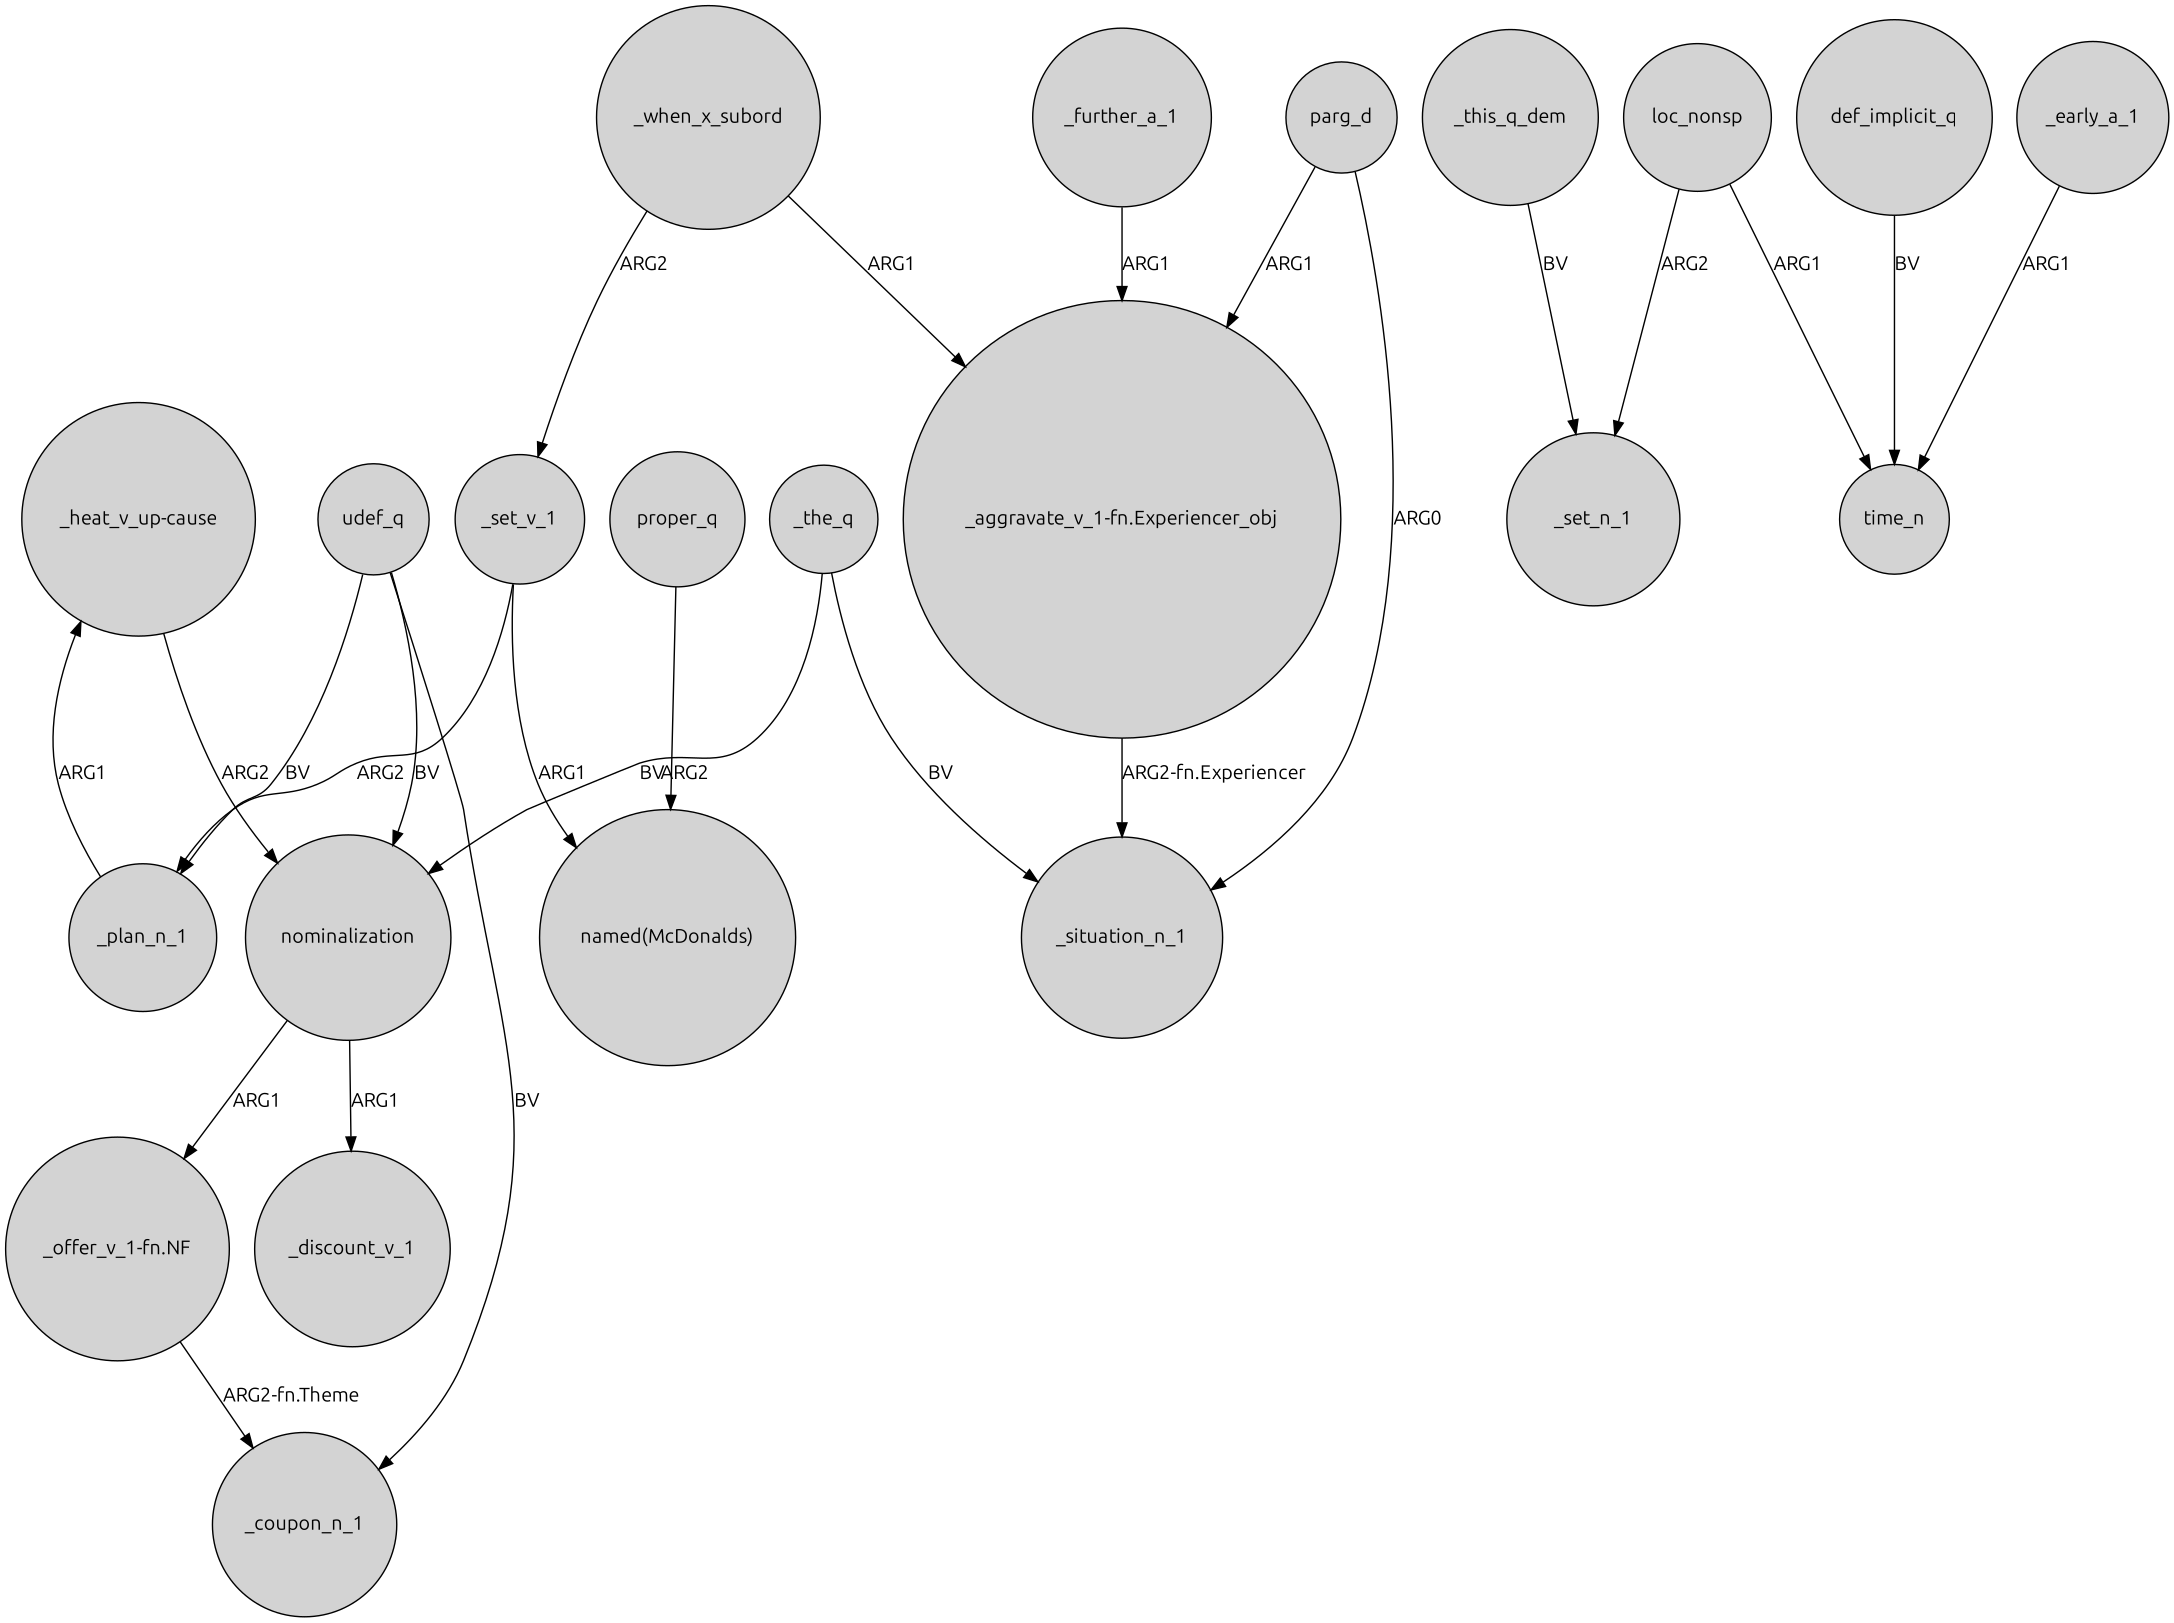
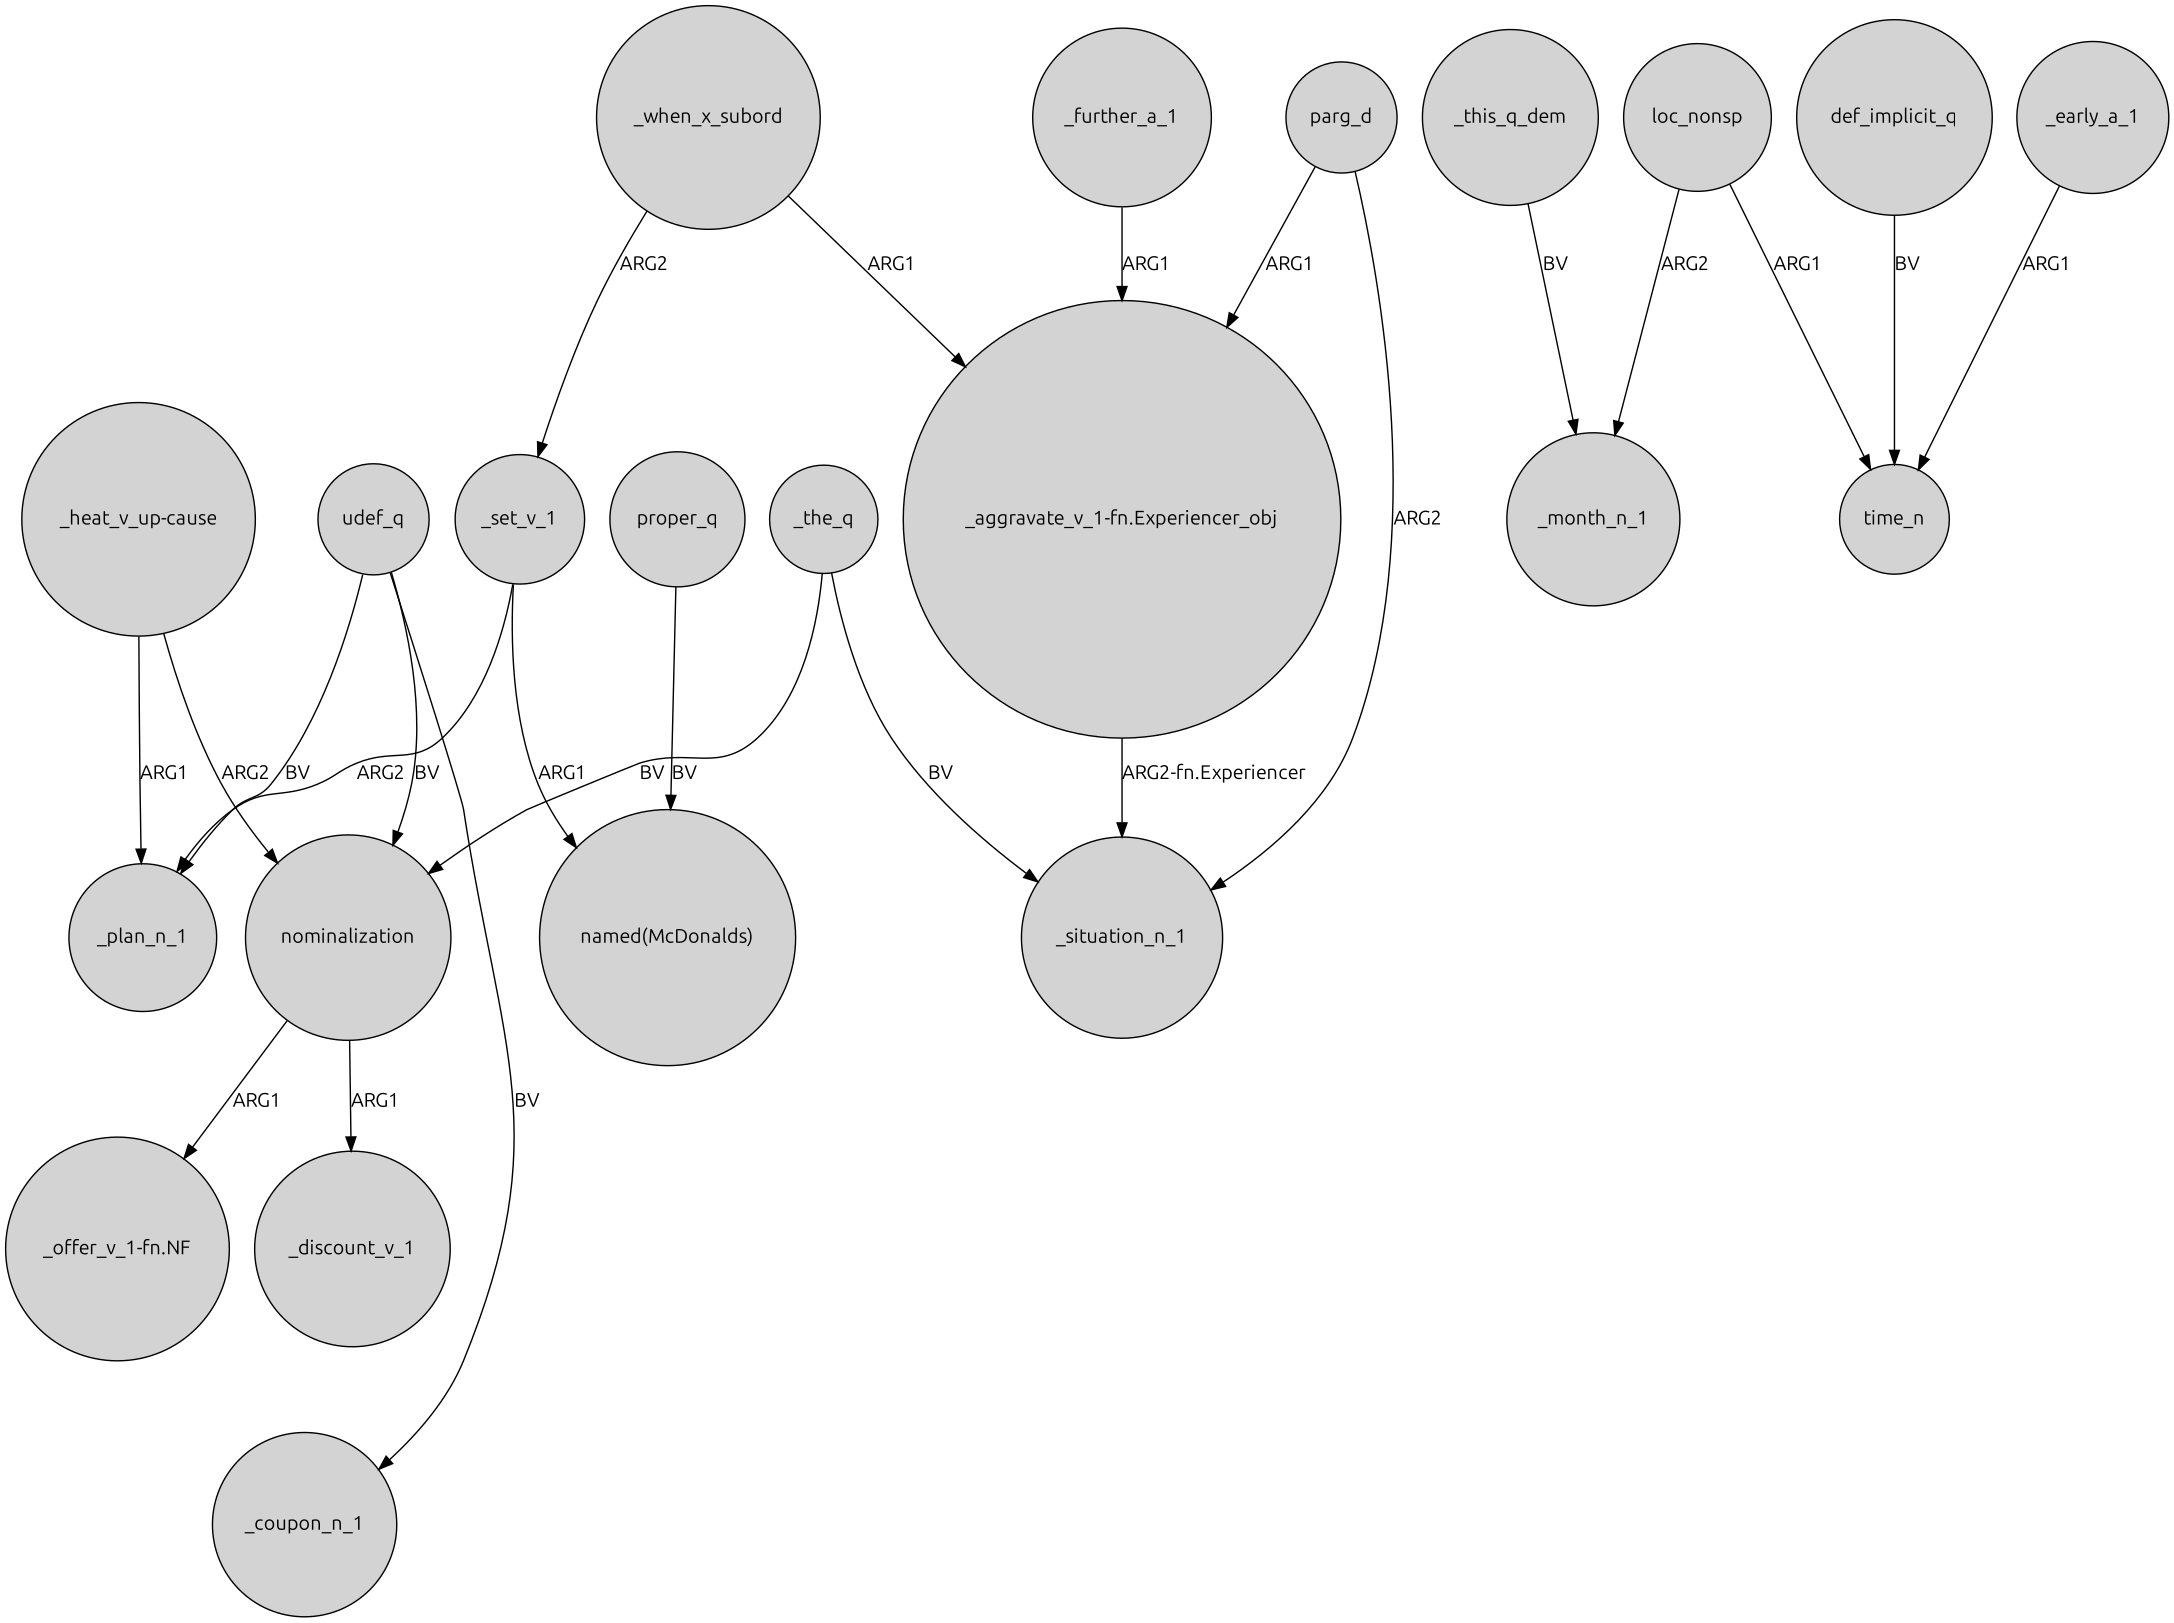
  digraph {
    fontname=Ubuntu
    node [fontname=Ubuntu shape=circle style=filled]
    edge [fontname=Ubuntu]
    "_heat_v_up-cause"
    nominalization
    "_offer_v_1-fn.NF"
    _discount_v_1
    _coupon_n_1
    _the_q
    _situation_n_1
    loc_nonsp
-   _month_n_1 [label=_set_n_1]
+   _month_n_1
    time_n
    "_aggravate_v_1-fn.Experiencer_obj"
    _this_q_dem
    _set_v_1
    "named(McDonalds)"
    _plan_n_1
    _further_a_1
    _when_x_subord
    udef_q
    parg_d
    _early_a_1
    proper_q
    def_implicit_q
    "_heat_v_up-cause" -> nominalization [label=ARG2]
    nominalization -> "_offer_v_1-fn.NF" [label=ARG1]
    nominalization -> _discount_v_1 [label=ARG1]
-   "_offer_v_1-fn.NF" -> _coupon_n_1 [label="ARG2-fn.Theme"]
    _the_q -> nominalization [label=BV]
    _the_q -> _situation_n_1 [label=BV]
    loc_nonsp -> _month_n_1 [label=ARG2]
    loc_nonsp -> time_n [label=ARG1]
    "_aggravate_v_1-fn.Experiencer_obj" -> _situation_n_1 [label="ARG2-fn.Experiencer"]
    _this_q_dem -> _month_n_1 [label=BV]
    _set_v_1 -> "named(McDonalds)" [label=ARG1]
    _set_v_1 -> _plan_n_1 [label=ARG2]
-   _plan_n_1 -> "_heat_v_up-cause" [label=ARG1]
+   "_heat_v_up-cause" -> _plan_n_1 [label=ARG1]
    _further_a_1 -> "_aggravate_v_1-fn.Experiencer_obj" [label=ARG1]
    _when_x_subord -> "_aggravate_v_1-fn.Experiencer_obj" [label=ARG1]
    _when_x_subord -> _set_v_1 [label=ARG2]
    udef_q -> nominalization [label=BV]
    udef_q -> _coupon_n_1 [label=BV]
    udef_q -> _plan_n_1 [label=BV]
-   parg_d -> _situation_n_1 [label=ARG0]
+   parg_d -> _situation_n_1 [label=ARG2]
    parg_d -> "_aggravate_v_1-fn.Experiencer_obj" [label=ARG1]
    _early_a_1 -> time_n [label=ARG1]
-   proper_q -> "named(McDonalds)" [label=ARG2]
+   proper_q -> "named(McDonalds)" [label=BV]
    def_implicit_q -> time_n [label=BV]
  }
